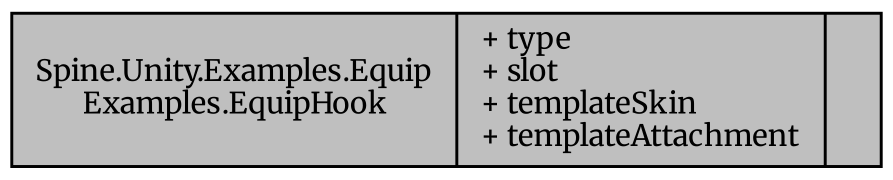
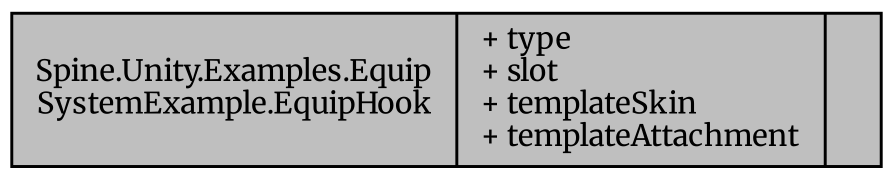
  digraph {
    rankdir=LR
    fontname=Merriweather
-   n1 [color=black fillcolor=grey75 fontcolor=black fontname=Merriweather fontsize=10 height=0.2 label="{Spine.Unity.Examples.Equip\lExamples.EquipHook\n|+ type\l+ slot\l+ templateSkin\l+ templateAttachment\l|}" shape=record style=filled width=0.4]
+   n1 [color=black fillcolor=grey75 fontcolor=black fontname=Merriweather fontsize=10 height=0.2 label="{Spine.Unity.Examples.Equip\lSystemExample.EquipHook\n|+ type\l+ slot\l+ templateSkin\l+ templateAttachment\l|}" shape=record style=filled width=0.4]
  }
